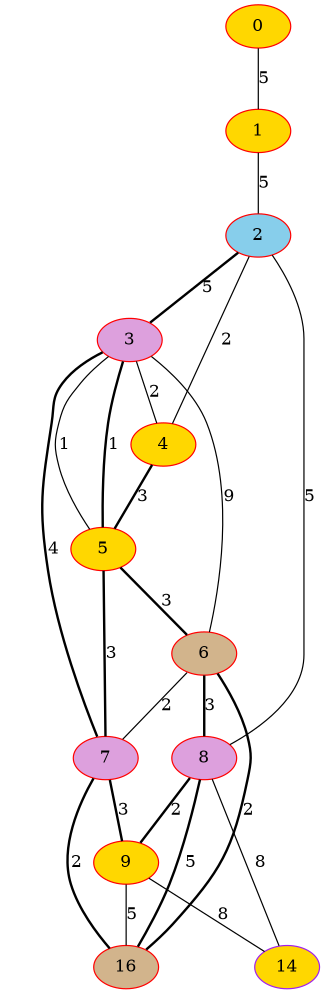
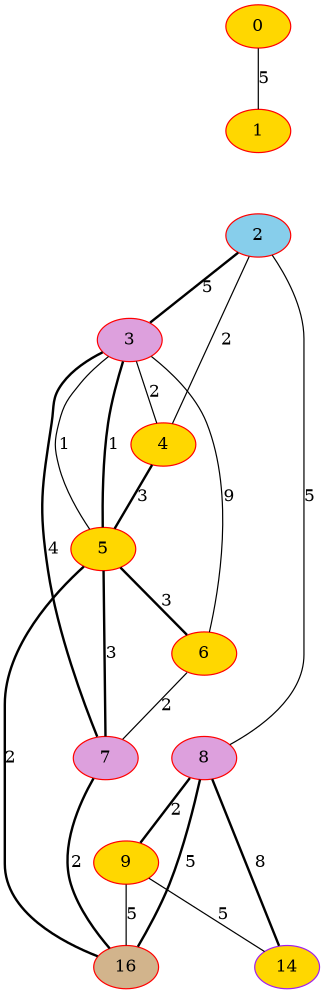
  graph {
    node [color=red fillcolor=gold style=filled weight=1]
    edge [style=bold]
    0
    1
    2 [fillcolor=skyblue]
    3 [fillcolor=plum]
    4
    8 [fillcolor=plum]
    5
-   6 [fillcolor=tan]
+   6
    7 [fillcolor=plum]
    n10 [fillcolor=tan label=16]
    9
    n12 [color=purple label=14 weight=4]
    0 -- 1 [label=5 style=solid]
-   1 -- 2 [label=5 style=solid]
    2 -- 3 [label=5]
    2 -- 4 [label=2 style=solid]
    2 -- 8 [label=5 style=solid]
    3 -- 4 [label=2 style=solid]
    3 -- 5 [label=1 style=solid]
    3 -- 5 [label=1]
    3 -- 6 [label=9 style=solid]
    3 -- 7 [label=4]
    4 -- 5 [label=3]
    8 -- n10 [label=5]
    8 -- 9 [label=2]
-   8 -- n12 [label=8 style=solid]
+   8 -- n12 [label=8]
    5 -- 6 [label=3]
    5 -- 7 [label=3]
-   6 -- 8 [label=3]
    6 -- 7 [label=2 style=solid]
-   6 -- n10 [label=2]
+   5 -- n10 [label=2]
    7 -- n10 [label=2]
-   7 -- 9 [label=3]
    9 -- n10 [label=5 style=solid]
-   9 -- n12 [label=8 style=solid]
+   9 -- n12 [label=5 style=solid]
  }
